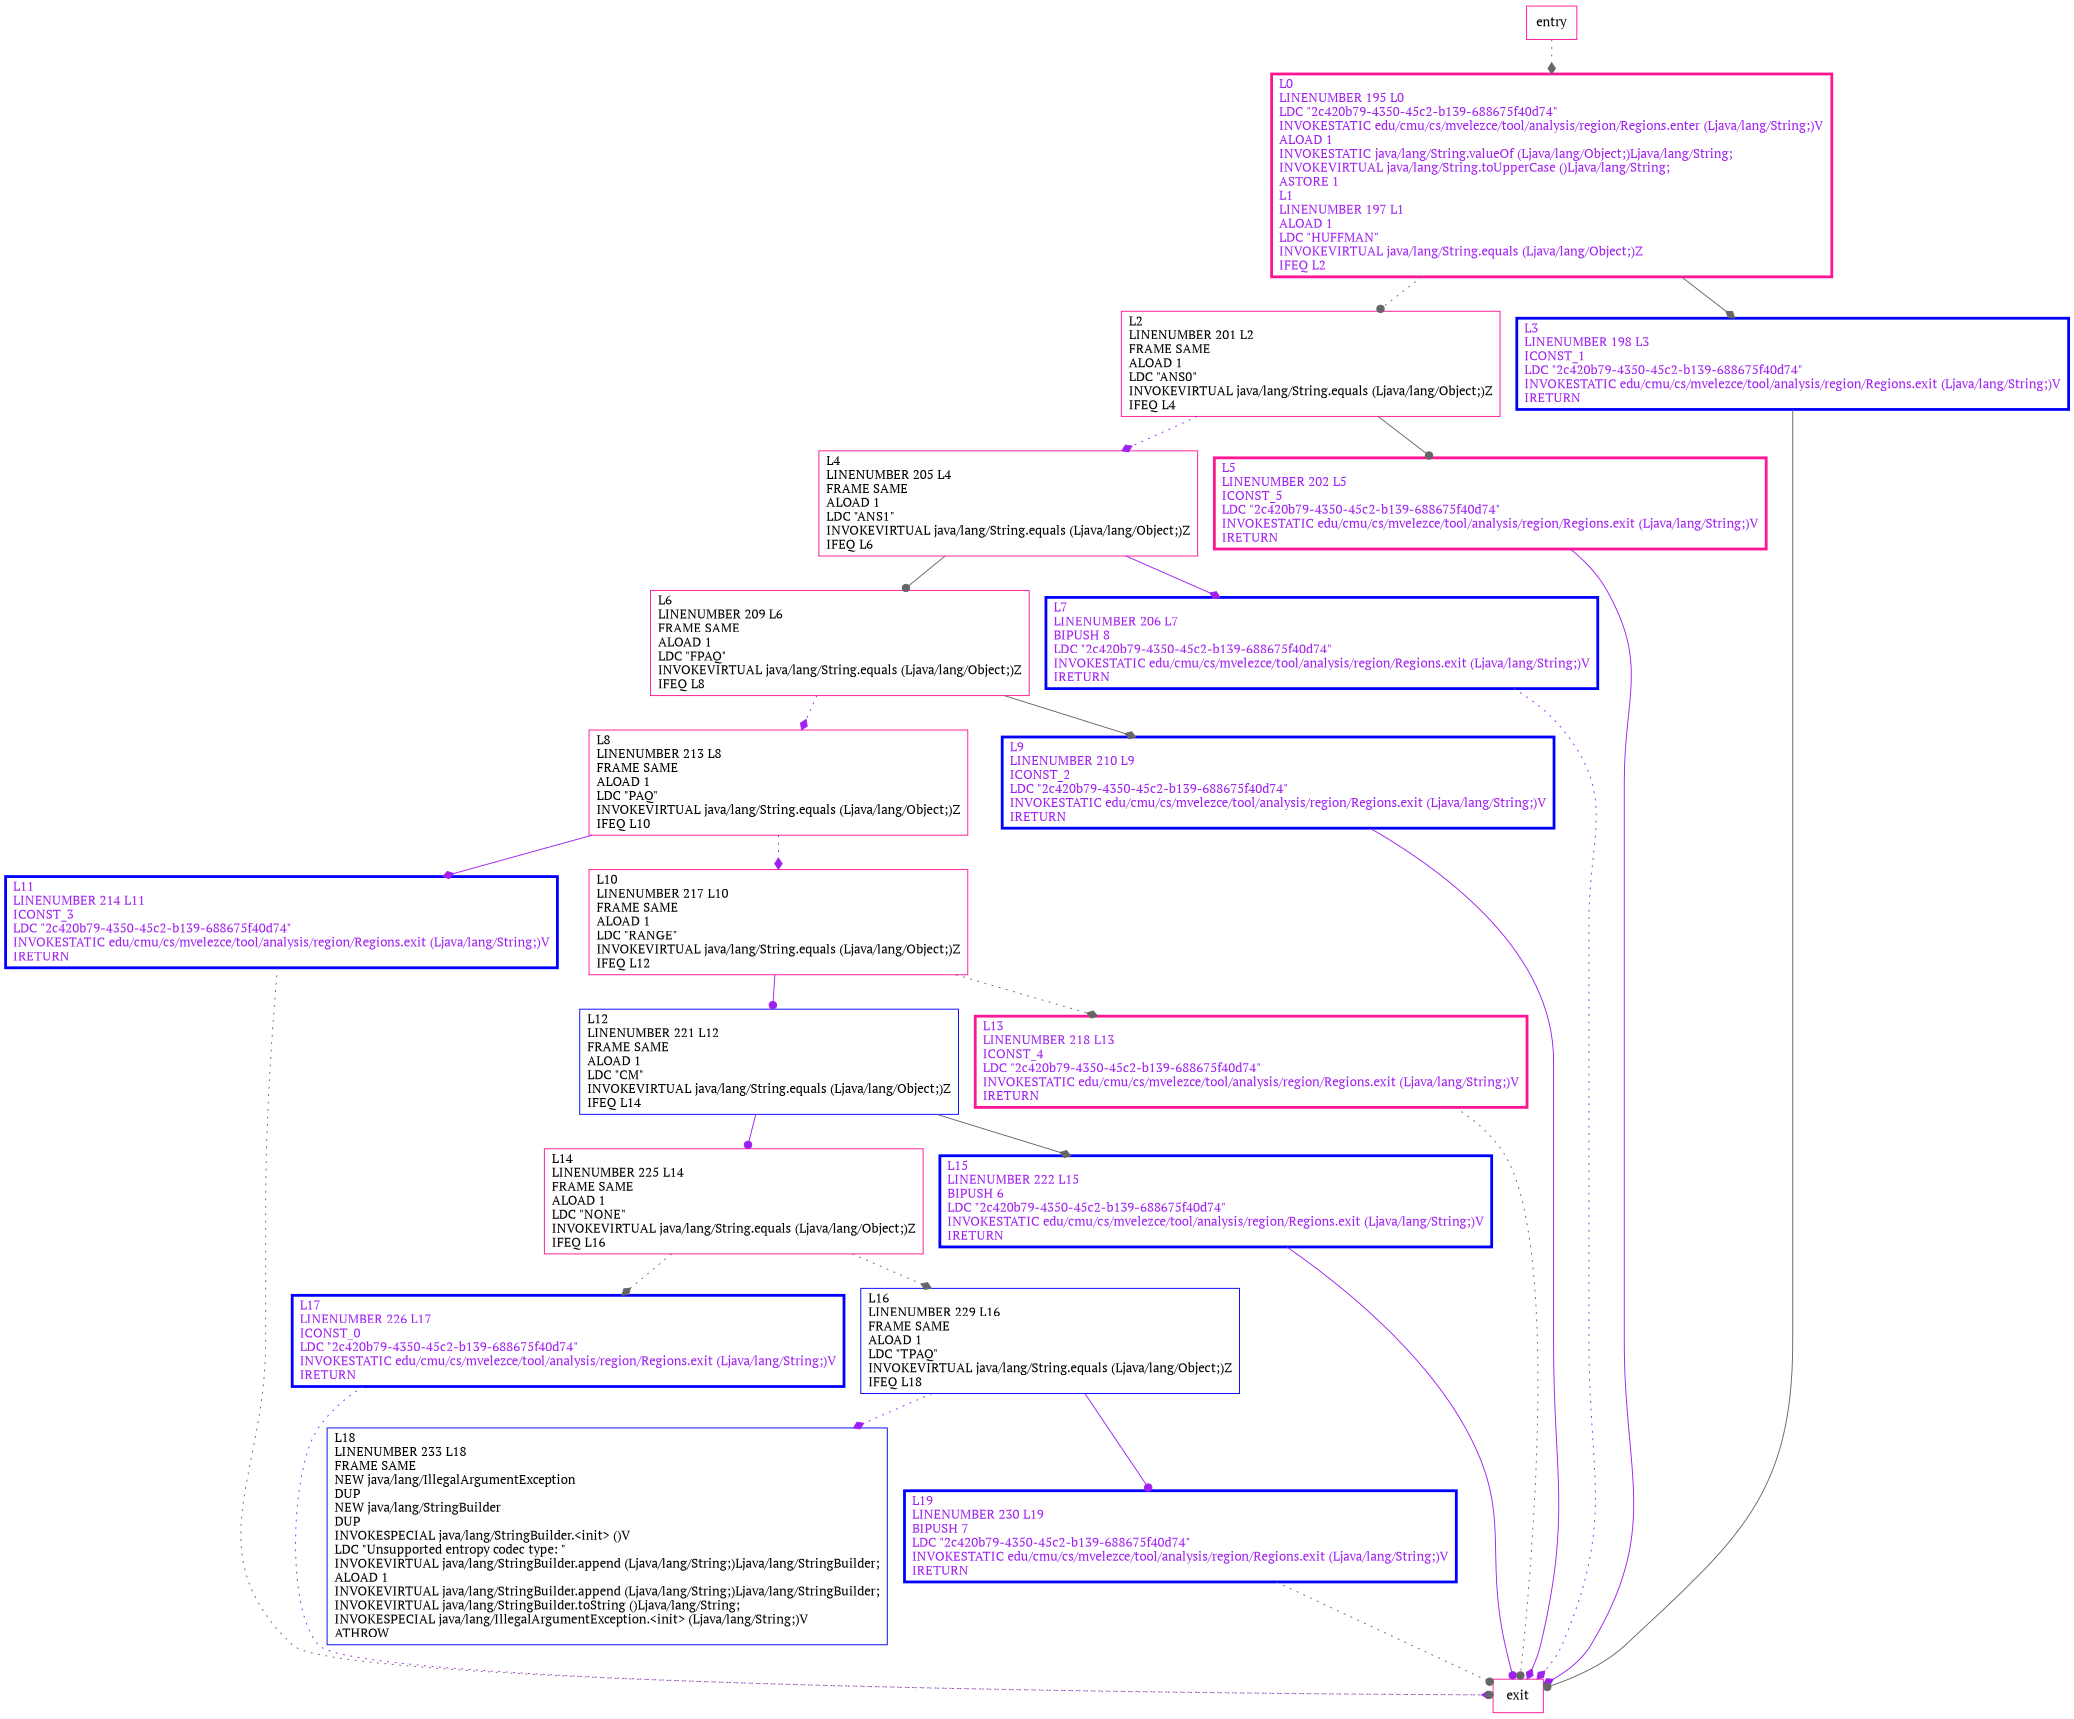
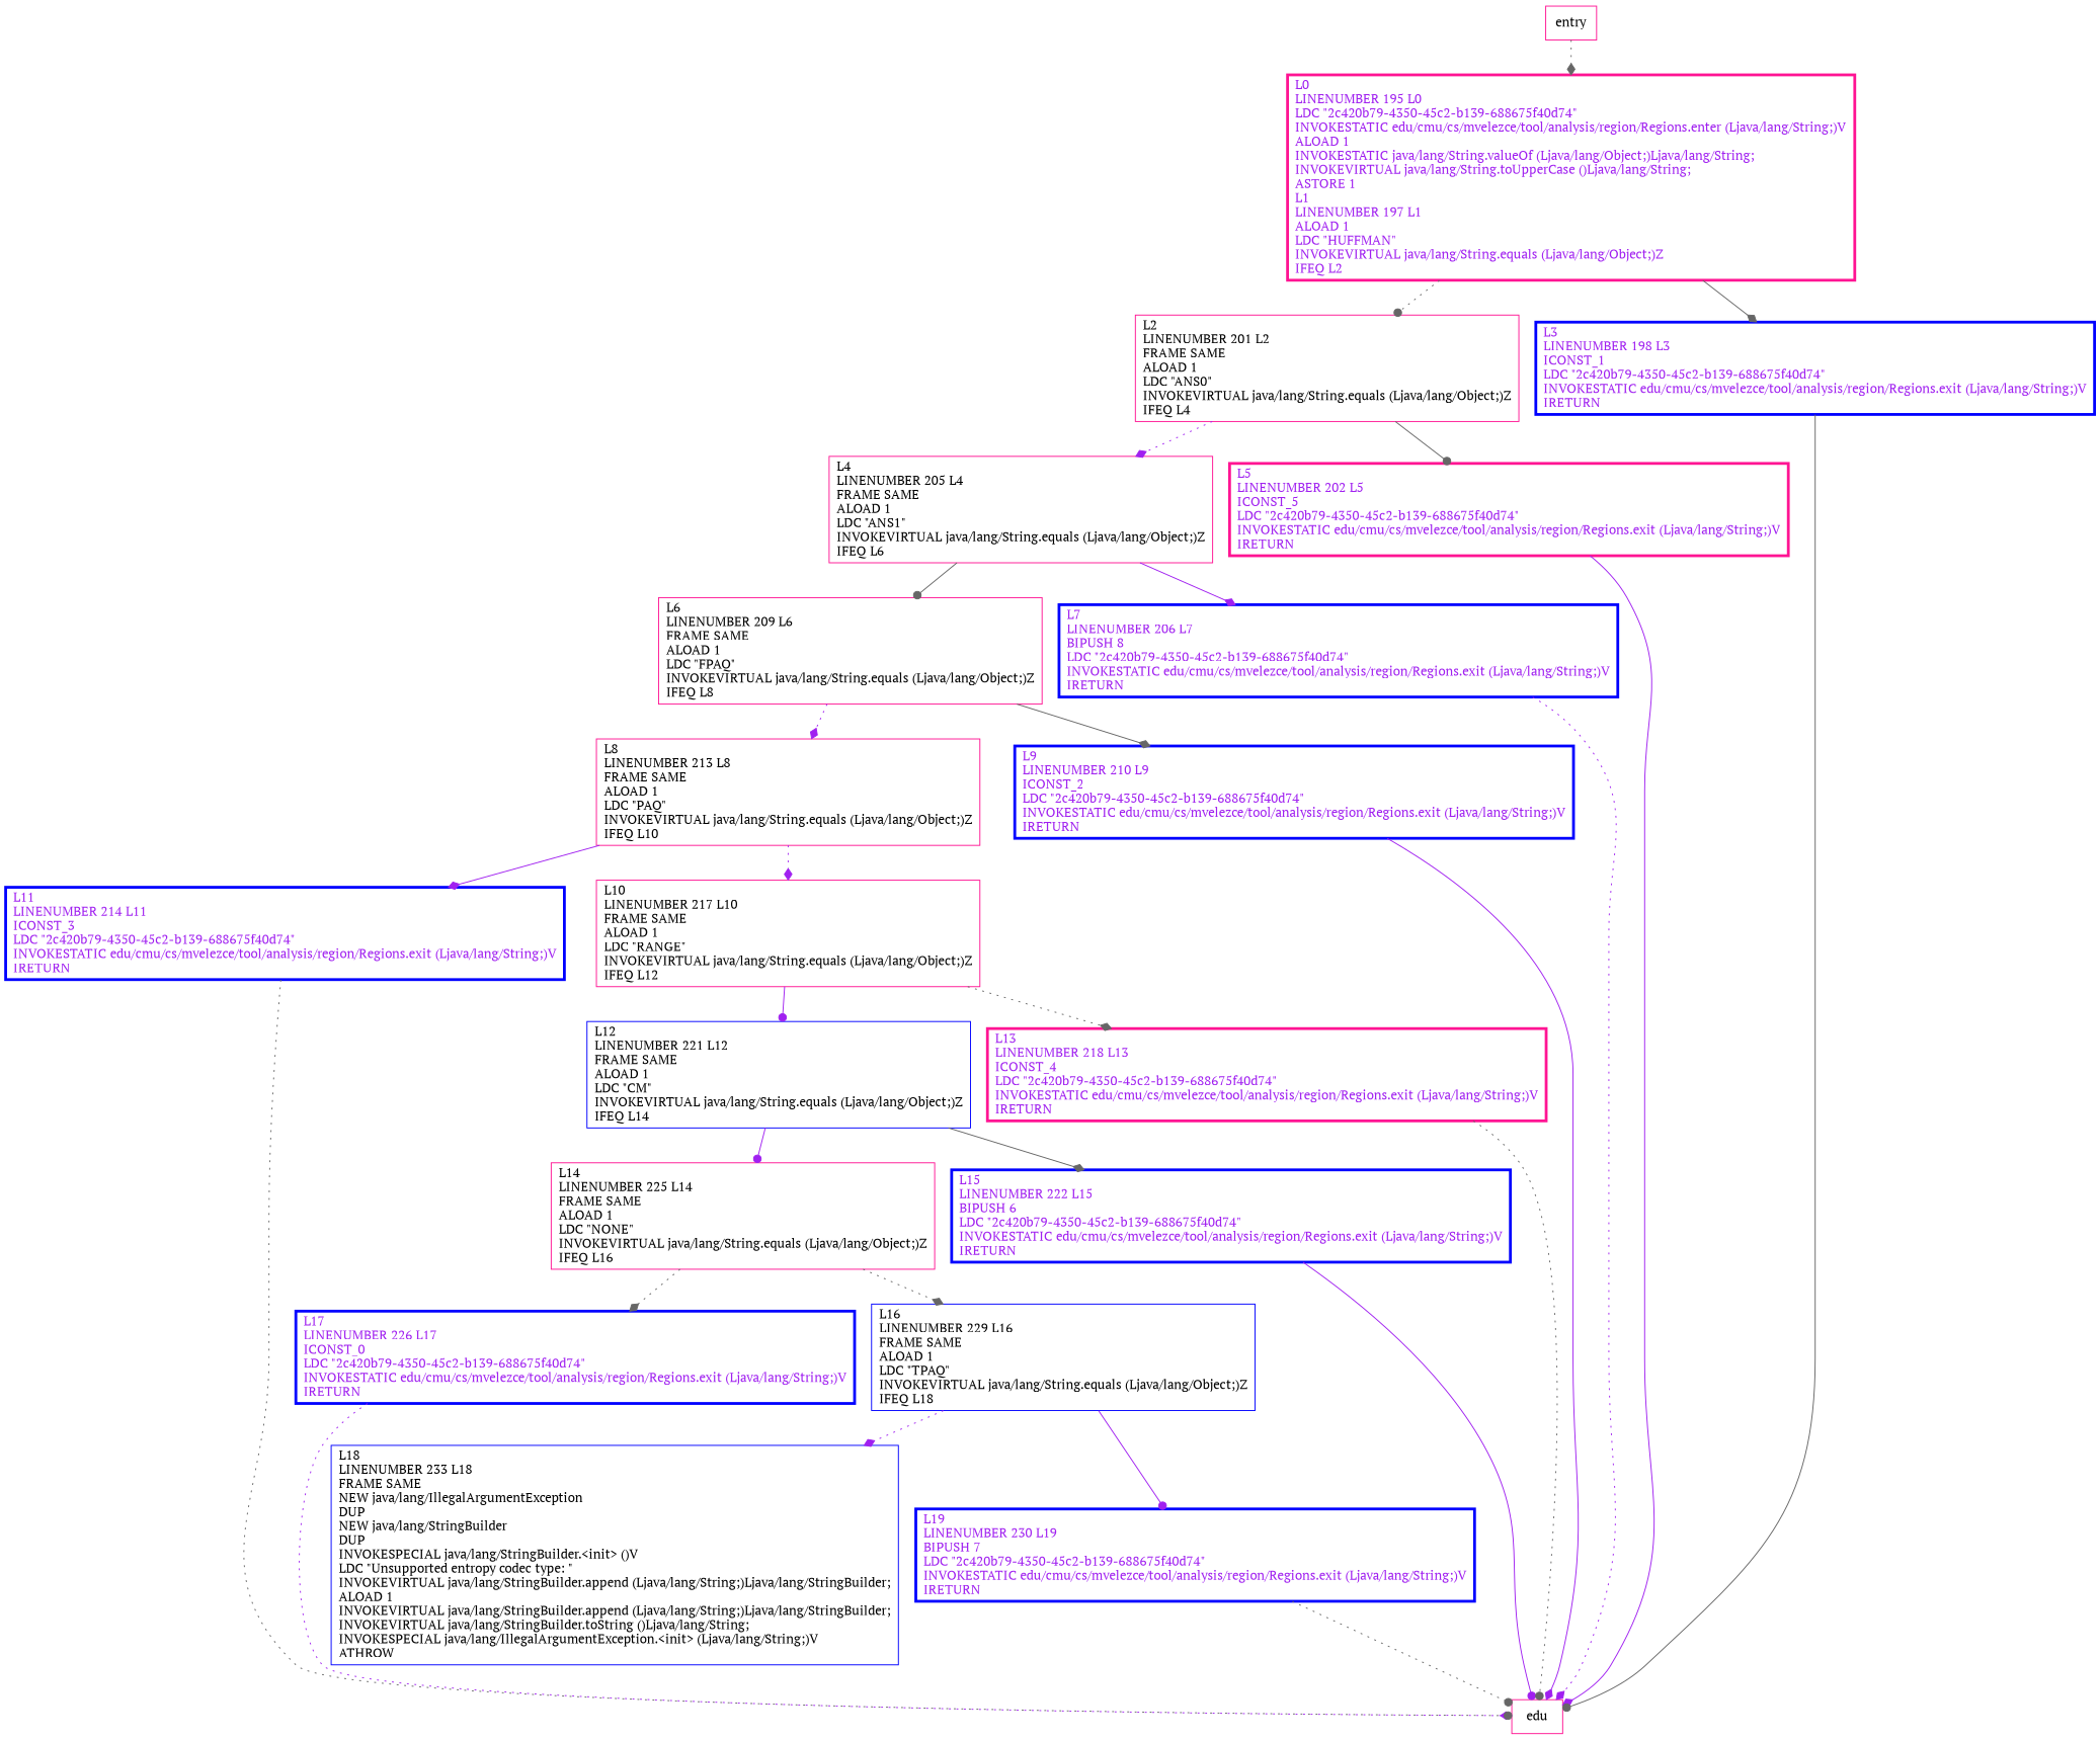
  digraph {
    fontname="PT Serif"
    node [shape=record color=deeppink fontname="PT Serif"]
    edge [color=gray40 style=dotted arrowhead=diamond fontname="PT Serif"]
    n1 [label="L14\lLINENUMBER 225 L14\lFRAME SAME\lALOAD 1\lLDC \"NONE\"\lINVOKEVIRTUAL java/lang/String.equals (Ljava/lang/Object;)Z\lIFEQ L16\l"]
    n2 [color=blue fontcolor=purple label="L17\lLINENUMBER 226 L17\lICONST_0\lLDC \"2c420b79-4350-45c2-b139-688675f40d74\"\lINVOKESTATIC edu/cmu/cs/mvelezce/tool/analysis/region/Regions.exit (Ljava/lang/String;)V\lIRETURN\l" penwidth=3]
    n3 [label="L16\lLINENUMBER 229 L16\lFRAME SAME\lALOAD 1\lLDC \"TPAQ\"\lINVOKEVIRTUAL java/lang/String.equals (Ljava/lang/Object;)Z\lIFEQ L18\l" color=blue]
    n4 [label="L18\lLINENUMBER 233 L18\lFRAME SAME\lNEW java/lang/IllegalArgumentException\lDUP\lNEW java/lang/StringBuilder\lDUP\lINVOKESPECIAL java/lang/StringBuilder.\<init\> ()V\lLDC \"Unsupported entropy codec type: \"\lINVOKEVIRTUAL java/lang/StringBuilder.append (Ljava/lang/String;)Ljava/lang/StringBuilder;\lALOAD 1\lINVOKEVIRTUAL java/lang/StringBuilder.append (Ljava/lang/String;)Ljava/lang/StringBuilder;\lINVOKEVIRTUAL java/lang/StringBuilder.toString ()Ljava/lang/String;\lINVOKESPECIAL java/lang/IllegalArgumentException.\<init\> (Ljava/lang/String;)V\lATHROW\l" color=blue]
    n5 [label="L8\lLINENUMBER 213 L8\lFRAME SAME\lALOAD 1\lLDC \"PAQ\"\lINVOKEVIRTUAL java/lang/String.equals (Ljava/lang/Object;)Z\lIFEQ L10\l"]
    n6 [color=blue fontcolor=purple label="L11\lLINENUMBER 214 L11\lICONST_3\lLDC \"2c420b79-4350-45c2-b139-688675f40d74\"\lINVOKESTATIC edu/cmu/cs/mvelezce/tool/analysis/region/Regions.exit (Ljava/lang/String;)V\lIRETURN\l" penwidth=3]
    n7 [label="L10\lLINENUMBER 217 L10\lFRAME SAME\lALOAD 1\lLDC \"RANGE\"\lINVOKEVIRTUAL java/lang/String.equals (Ljava/lang/Object;)Z\lIFEQ L12\l"]
    n8 [label="L2\lLINENUMBER 201 L2\lFRAME SAME\lALOAD 1\lLDC \"ANS0\"\lINVOKEVIRTUAL java/lang/String.equals (Ljava/lang/Object;)Z\lIFEQ L4\l"]
    n9 [label="L4\lLINENUMBER 205 L4\lFRAME SAME\lALOAD 1\lLDC \"ANS1\"\lINVOKEVIRTUAL java/lang/String.equals (Ljava/lang/Object;)Z\lIFEQ L6\l"]
    n10 [fontcolor=purple label="L5\lLINENUMBER 202 L5\lICONST_5\lLDC \"2c420b79-4350-45c2-b139-688675f40d74\"\lINVOKESTATIC edu/cmu/cs/mvelezce/tool/analysis/region/Regions.exit (Ljava/lang/String;)V\lIRETURN\l" penwidth=3]
    n11 [color=blue fontcolor=purple label="L3\lLINENUMBER 198 L3\lICONST_1\lLDC \"2c420b79-4350-45c2-b139-688675f40d74\"\lINVOKESTATIC edu/cmu/cs/mvelezce/tool/analysis/region/Regions.exit (Ljava/lang/String;)V\lIRETURN\l" penwidth=3]
-   exit
+   exit [label=edu]
    n13 [label="L12\lLINENUMBER 221 L12\lFRAME SAME\lALOAD 1\lLDC \"CM\"\lINVOKEVIRTUAL java/lang/String.equals (Ljava/lang/Object;)Z\lIFEQ L14\l" color=blue]
    n14 [color=blue fontcolor=purple label="L15\lLINENUMBER 222 L15\lBIPUSH 6\lLDC \"2c420b79-4350-45c2-b139-688675f40d74\"\lINVOKESTATIC edu/cmu/cs/mvelezce/tool/analysis/region/Regions.exit (Ljava/lang/String;)V\lIRETURN\l" penwidth=3]
    n15 [label="L6\lLINENUMBER 209 L6\lFRAME SAME\lALOAD 1\lLDC \"FPAQ\"\lINVOKEVIRTUAL java/lang/String.equals (Ljava/lang/Object;)Z\lIFEQ L8\l"]
    n16 [color=blue fontcolor=purple label="L9\lLINENUMBER 210 L9\lICONST_2\lLDC \"2c420b79-4350-45c2-b139-688675f40d74\"\lINVOKESTATIC edu/cmu/cs/mvelezce/tool/analysis/region/Regions.exit (Ljava/lang/String;)V\lIRETURN\l" penwidth=3]
    n17 [color=blue fontcolor=purple label="L7\lLINENUMBER 206 L7\lBIPUSH 8\lLDC \"2c420b79-4350-45c2-b139-688675f40d74\"\lINVOKESTATIC edu/cmu/cs/mvelezce/tool/analysis/region/Regions.exit (Ljava/lang/String;)V\lIRETURN\l" penwidth=3]
    n18 [color=blue fontcolor=purple label="L19\lLINENUMBER 230 L19\lBIPUSH 7\lLDC \"2c420b79-4350-45c2-b139-688675f40d74\"\lINVOKESTATIC edu/cmu/cs/mvelezce/tool/analysis/region/Regions.exit (Ljava/lang/String;)V\lIRETURN\l" penwidth=3]
    n19 [fontcolor=purple label="L13\lLINENUMBER 218 L13\lICONST_4\lLDC \"2c420b79-4350-45c2-b139-688675f40d74\"\lINVOKESTATIC edu/cmu/cs/mvelezce/tool/analysis/region/Regions.exit (Ljava/lang/String;)V\lIRETURN\l" penwidth=3]
    n20 [fontcolor=purple label="L0\lLINENUMBER 195 L0\lLDC \"2c420b79-4350-45c2-b139-688675f40d74\"\lINVOKESTATIC edu/cmu/cs/mvelezce/tool/analysis/region/Regions.enter (Ljava/lang/String;)V\lALOAD 1\lINVOKESTATIC java/lang/String.valueOf (Ljava/lang/Object;)Ljava/lang/String;\lINVOKEVIRTUAL java/lang/String.toUpperCase ()Ljava/lang/String;\lASTORE 1\lL1\lLINENUMBER 197 L1\lALOAD 1\lLDC \"HUFFMAN\"\lINVOKEVIRTUAL java/lang/String.equals (Ljava/lang/Object;)Z\lIFEQ L2\l" penwidth=3]
    entry
    n1 -> n2
    n1 -> n3
    n2 -> exit [color=purple]
    n3 -> n4 [color=purple]
    n3 -> n18 [color=purple style=solid arrowhead=dot]
    n5 -> n6 [color=purple style=solid]
    n5 -> n7 [color=purple]
    n6 -> exit [arrowhead=dot]
    n7 -> n13 [color=purple style=solid arrowhead=dot]
    n7 -> n19
    n8 -> n9 [color=purple]
    n8 -> n10 [style=solid arrowhead=dot]
    n9 -> n15 [style=solid arrowhead=dot]
    n9 -> n17 [color=purple style=solid]
    n10 -> exit [color=purple style=solid]
    n11 -> exit [style=solid arrowhead=dot]
    n13 -> n1 [color=purple style=solid arrowhead=dot]
    n13 -> n14 [style=solid]
    n14 -> exit [color=purple style=solid arrowhead=dot]
    n15 -> n5 [color=purple]
    n15 -> n16 [style=solid]
    n16 -> exit [color=purple style=solid]
    n17 -> exit [color=purple]
    n18 -> exit [arrowhead=dot]
    n19 -> exit [arrowhead=dot]
    n20 -> n8 [arrowhead=dot]
    n20 -> n11 [style=solid]
    entry -> n20
  }
